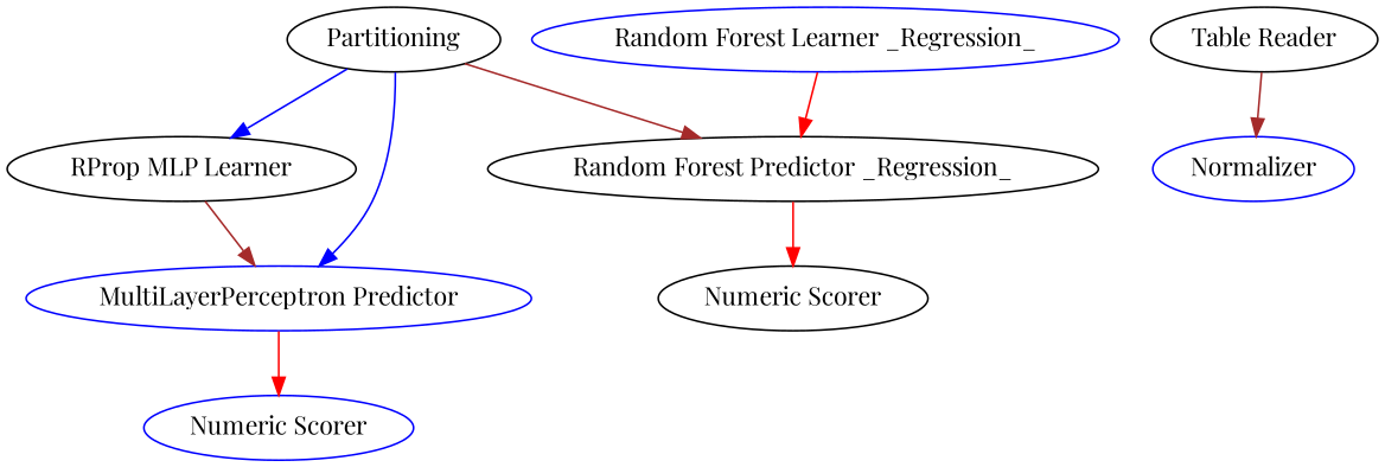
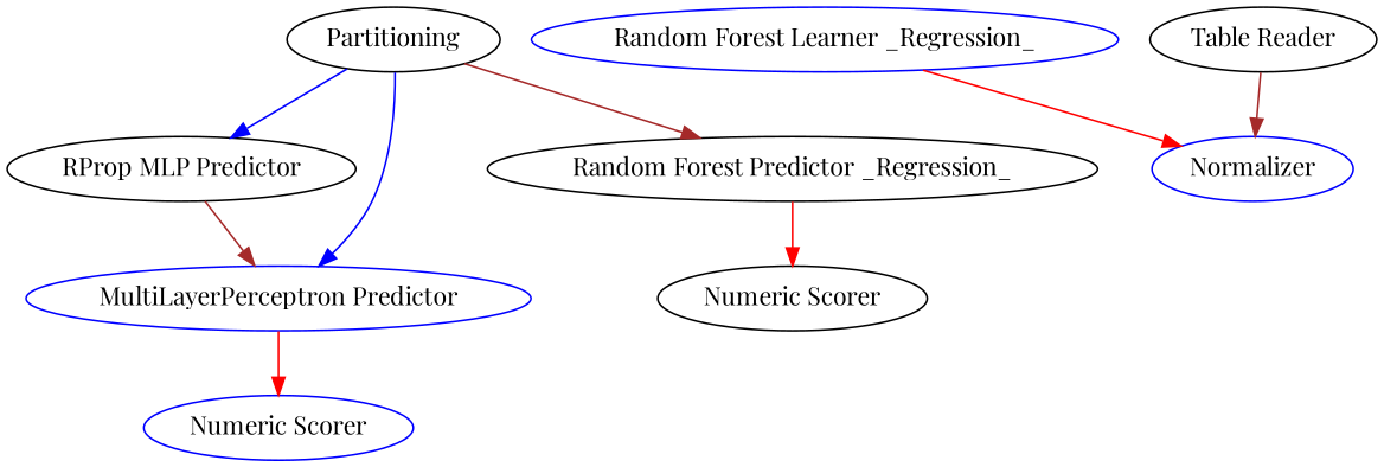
  digraph {
    fontname="Playfair Display"
    rankdir=TB
    node [color=black fontname="Playfair Display"]
    edge [color=brown fontname="Playfair Display"]
    n1 [label=Partitioning]
-   n2 [label="RProp MLP Learner"]
+   n2 [label="RProp MLP Predictor"]
    n3 [color=blue label="MultiLayerPerceptron Predictor"]
    n4 [label="Random Forest Predictor _Regression_"]
    n5 [color=blue label="Numeric Scorer"]
    n6 [color=blue label="Random Forest Learner _Regression_"]
    n7 [label="Numeric Scorer"]
    n8 [label="Table Reader"]
    n9 [color=blue label=Normalizer]
    n1 -> n2 [color=blue]
    n1 -> n3 [color=blue]
    n1 -> n4
    n2 -> n3
    n3 -> n5 [color=red]
    n4 -> n7 [color=red]
-   n6 -> n4 [color=red]
+   n6 -> n9 [color=red]
    n8 -> n9
  }
